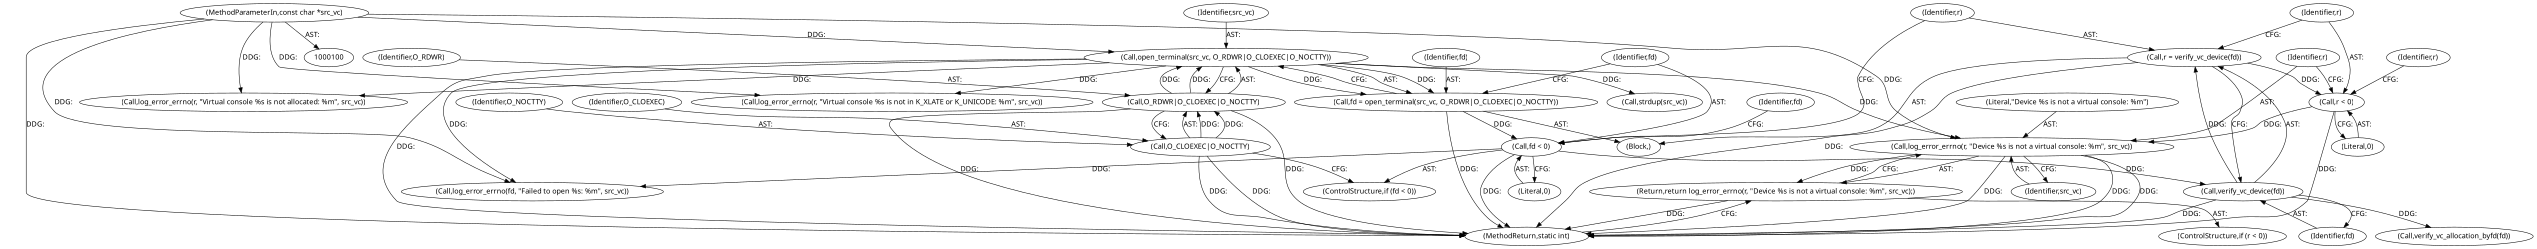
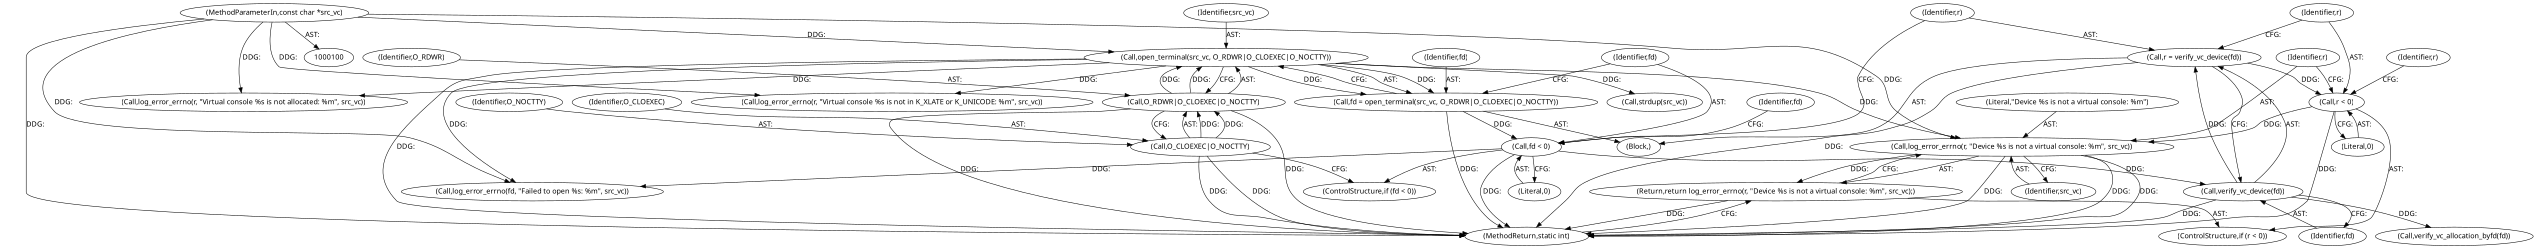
  digraph {
    fontname="Noto Sans"
    node [fontname="Noto Sans"]
    edge [fontname="Noto Sans"]
    n1 [label="(Call,log_error_errno(r, \"Device %s is not a virtual console: %m\", src_vc))"]
    n2 [label="(Return,return log_error_errno(r, \"Device %s is not a virtual console: %m\", src_vc);)"]
    n3 [label="(MethodReturn,static int)"]
    n4 [label="(Identifier,src_vc)"]
    n5 [label="(ControlStructure,if (r < 0))"]
    n6 [label="(Call,r < 0)"]
    n7 [label="(Literal,0)"]
    n8 [label="(Call,r = verify_vc_device(fd))"]
    n9 [label="(Call,verify_vc_device(fd))"]
    n10 [label="(Block,)"]
    n11 [label="(Call,verify_vc_allocation_byfd(fd))"]
    n12 [label="(Identifier,fd)"]
    n13 [label="(Call,fd < 0)"]
    n14 [label="(Call,log_error_errno(fd, \"Failed to open %s: %m\", src_vc))"]
    n15 [label="(Literal,0)"]
    n16 [label="(ControlStructure,if (fd < 0))"]
    n17 [label="(Call,fd = open_terminal(src_vc, O_RDWR|O_CLOEXEC|O_NOCTTY))"]
    n18 [label="(Call,open_terminal(src_vc, O_RDWR|O_CLOEXEC|O_NOCTTY))"]
    n19 [label="(Call,O_RDWR|O_CLOEXEC|O_NOCTTY)"]
    n20 [label="(Call,log_error_errno(r, \"Virtual console %s is not in K_XLATE or K_UNICODE: %m\", src_vc))"]
    n21 [label="(Call,strdup(src_vc))"]
    n22 [label="(Call,log_error_errno(r, \"Virtual console %s is not allocated: %m\", src_vc))"]
    n23 [label="(Call,O_CLOEXEC|O_NOCTTY)"]
    n24 [label="(MethodParameterIn,const char *src_vc)"]
    1000100
    n26 [label="(Identifier,O_NOCTTY)"]
    n27 [label="(Literal,\"Device %s is not a virtual console: %m\")"]
    n28 [label="(Identifier,fd)"]
    n29 [label="(Identifier,r)"]
    n30 [label="(Identifier,fd)"]
    n31 [label="(Identifier,O_RDWR)"]
    n32 [label="(Identifier,src_vc)"]
    n33 [label="(Identifier,fd)"]
    n34 [label="(Identifier,O_CLOEXEC)"]
    n35 [label="(Identifier,r)"]
    n36 [label="(Identifier,r)"]
    n37 [label="(Identifier,r)"]
    n1 -> n2 [label="AST: "]
    n1 -> n2 [label="DDG: "]
    n1 -> n3 [label="DDG: "]
    n1 -> n3 [label="DDG: "]
    n1 -> n3 [label="DDG: "]
    n1 -> n4 [label="CFG: "]
    n2 -> n1 [label="CFG: "]
    n2 -> n3 [label="DDG: "]
    n2 -> n5 [label="AST: "]
    n3 -> n2 [label="CFG: "]
    n4 -> n1 [label="AST: "]
    n6 -> n1 [label="DDG: "]
    n6 -> n3 [label="DDG: "]
+   n6 -> n5 [label="AST: "]
    n6 -> n7 [label="CFG: "]
    n7 -> n6 [label="AST: "]
    n8 -> n3 [label="DDG: "]
    n8 -> n6 [label="DDG: "]
    n8 -> n9 [label="CFG: "]
    n8 -> n10 [label="AST: "]
    n9 -> n3 [label="DDG: "]
    n9 -> n8 [label="AST: "]
    n9 -> n8 [label="DDG: "]
    n9 -> n11 [label="DDG: "]
    n9 -> n12 [label="CFG: "]
    n12 -> n9 [label="AST: "]
    n13 -> n3 [label="DDG: "]
    n13 -> n9 [label="DDG: "]
    n13 -> n14 [label="DDG: "]
    n13 -> n15 [label="CFG: "]
    n13 -> n16 [label="AST: "]
    n15 -> n13 [label="AST: "]
    n17 -> n3 [label="DDG: "]
    n17 -> n10 [label="AST: "]
    n17 -> n13 [label="DDG: "]
    n17 -> n18 [label="CFG: "]
    n18 -> n1 [label="DDG: "]
    n18 -> n3 [label="DDG: "]
    n18 -> n14 [label="DDG: "]
    n18 -> n17 [label="AST: "]
    n18 -> n17 [label="DDG: "]
    n18 -> n17 [label="DDG: "]
    n18 -> n19 [label="CFG: "]
    n18 -> n20 [label="DDG: "]
    n18 -> n21 [label="DDG: "]
    n18 -> n22 [label="DDG: "]
    n19 -> n3 [label="DDG: "]
    n19 -> n3 [label="DDG: "]
    n19 -> n18 [label="AST: "]
    n19 -> n18 [label="DDG: "]
    n19 -> n18 [label="DDG: "]
    n19 -> n23 [label="CFG: "]
    n23 -> n3 [label="DDG: "]
    n23 -> n3 [label="DDG: "]
    n23 -> n16 [label="CFG: "]
    n23 -> n19 [label="AST: "]
    n23 -> n19 [label="DDG: "]
    n23 -> n19 [label="DDG: "]
    n24 -> n1 [label="DDG: "]
    n24 -> n3 [label="DDG: "]
    n24 -> n14 [label="DDG: "]
    n24 -> n18 [label="DDG: "]
    n24 -> n20 [label="DDG: "]
    n24 -> n22 [label="DDG: "]
    n24 -> 1000100 [label="AST: "]
    n26 -> n23 [label="AST: "]
    n27 -> n1 [label="AST: "]
    n28 -> n17 [label="AST: "]
    n29 -> n1 [label="AST: "]
    n29 -> n6 [label="CFG: "]
    n30 -> n13 [label="AST: "]
    n30 -> n17 [label="CFG: "]
    n31 -> n19 [label="AST: "]
    n32 -> n18 [label="AST: "]
    n33 -> n13 [label="CFG: "]
    n34 -> n23 [label="AST: "]
    n35 -> n6 [label="CFG: "]
    n36 -> n8 [label="AST: "]
    n36 -> n13 [label="CFG: "]
    n37 -> n6 [label="AST: "]
    n37 -> n8 [label="CFG: "]
  }
